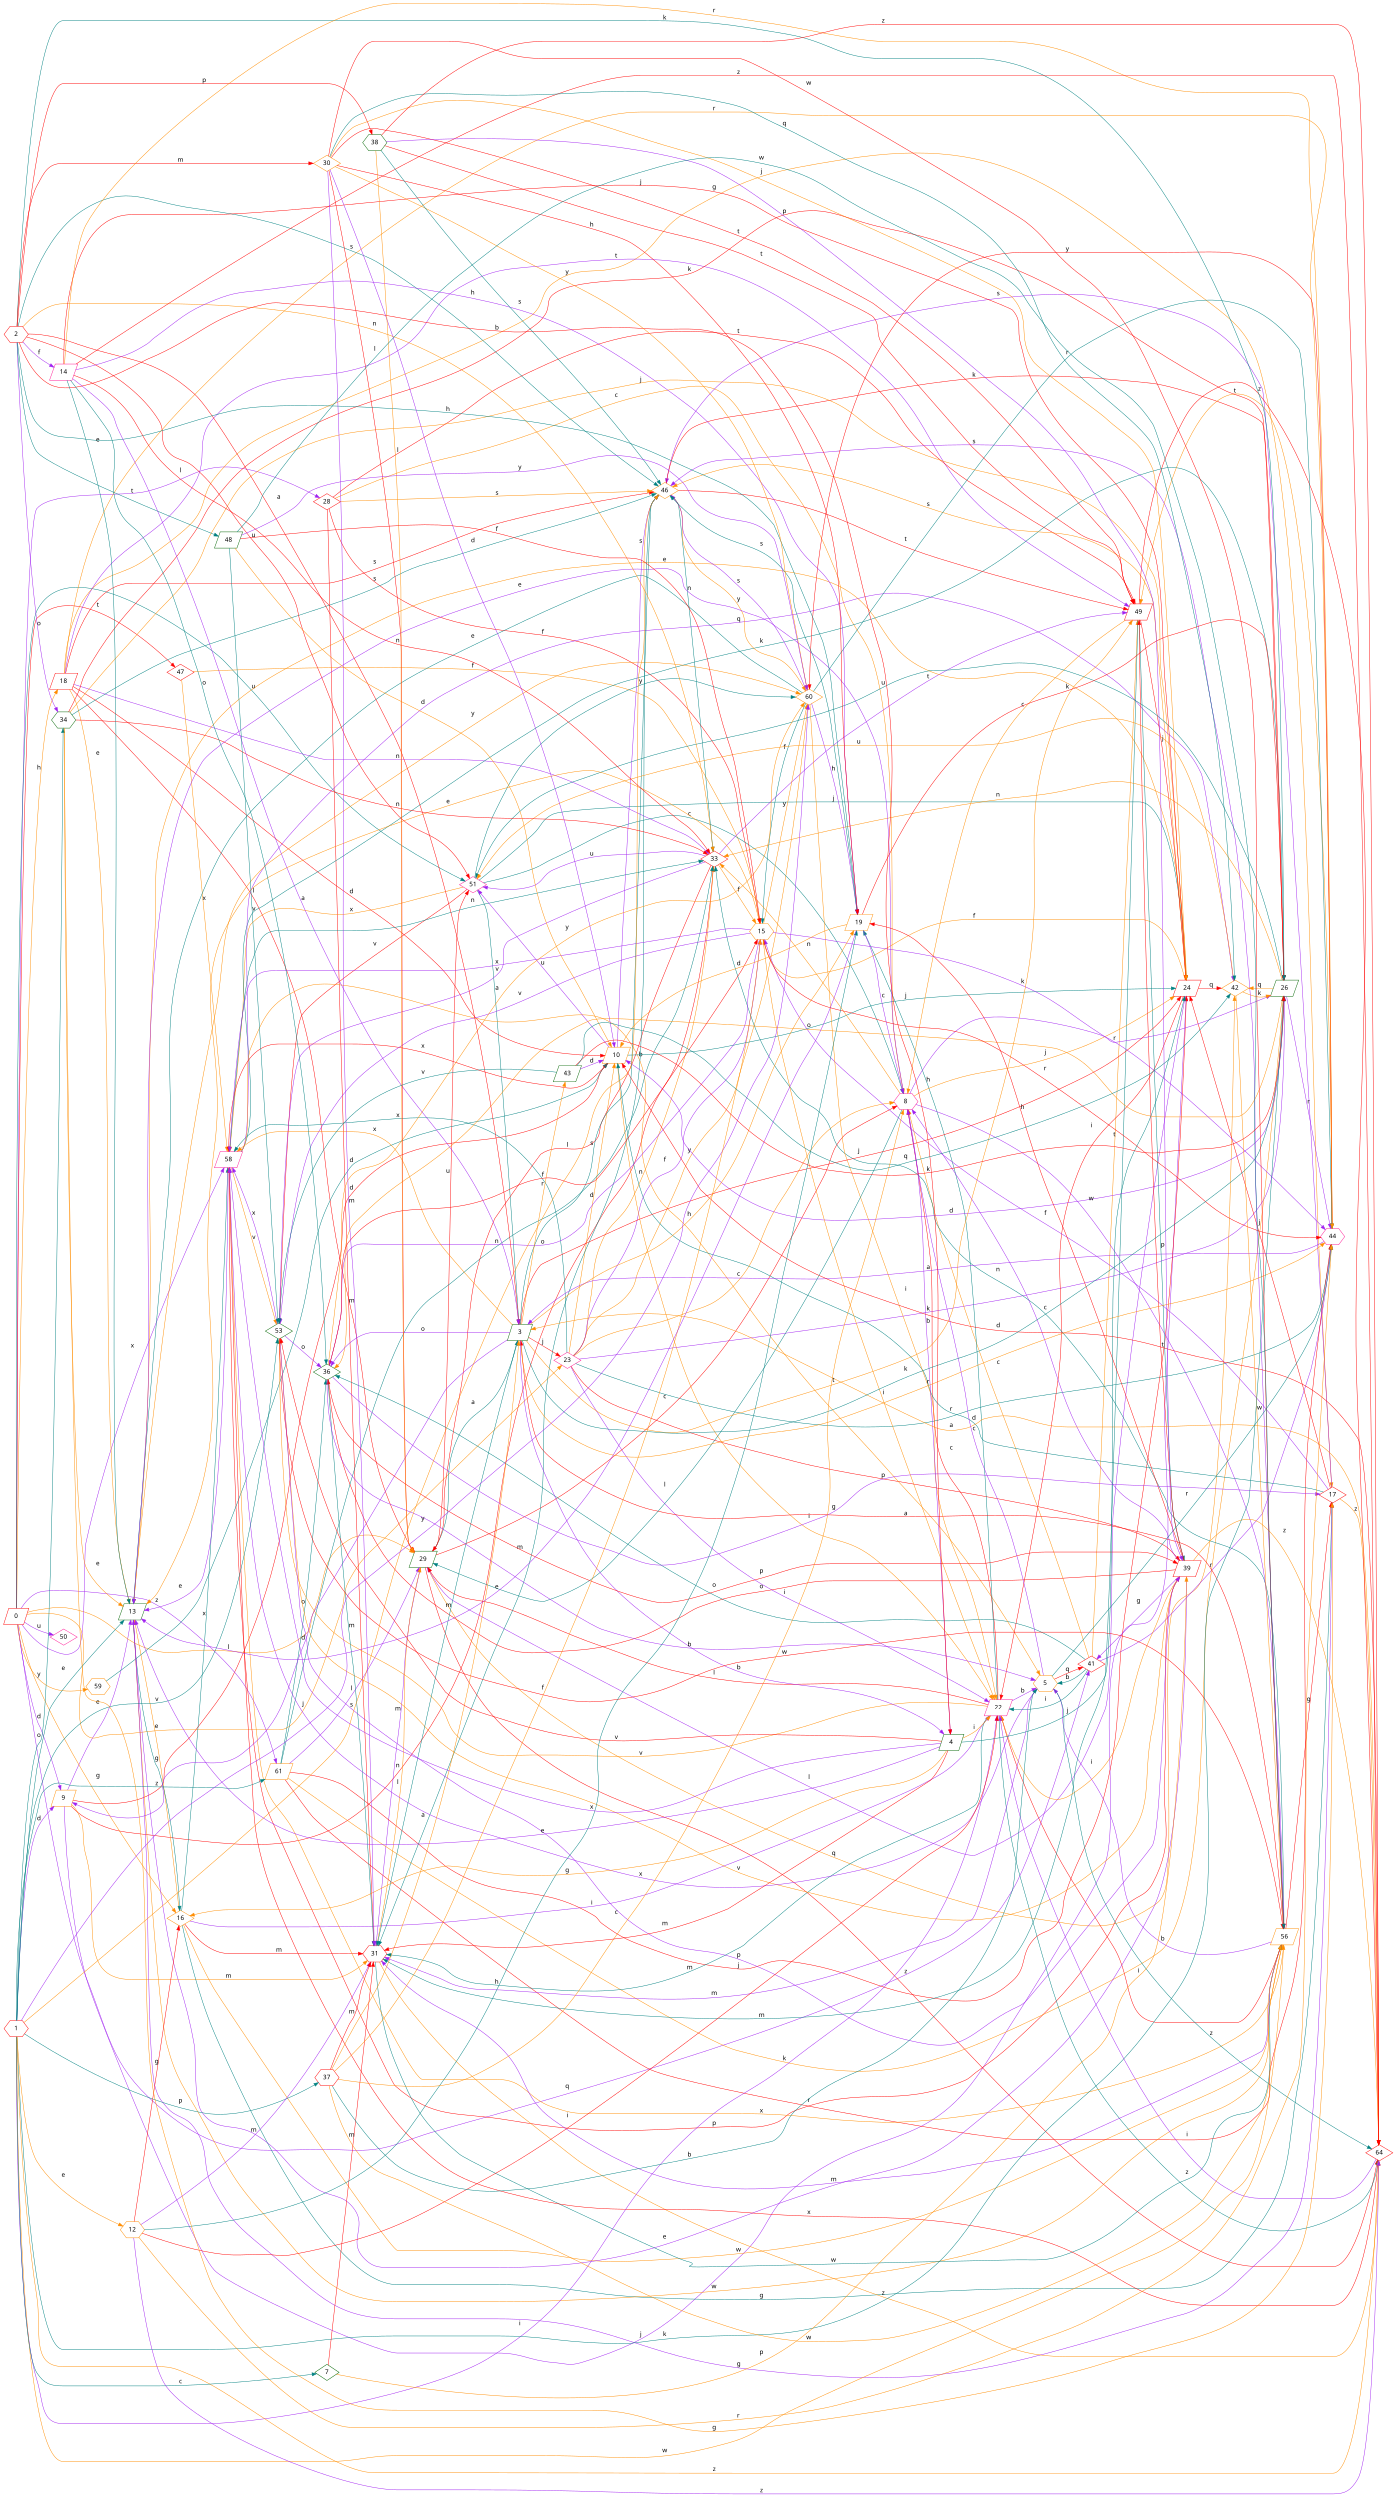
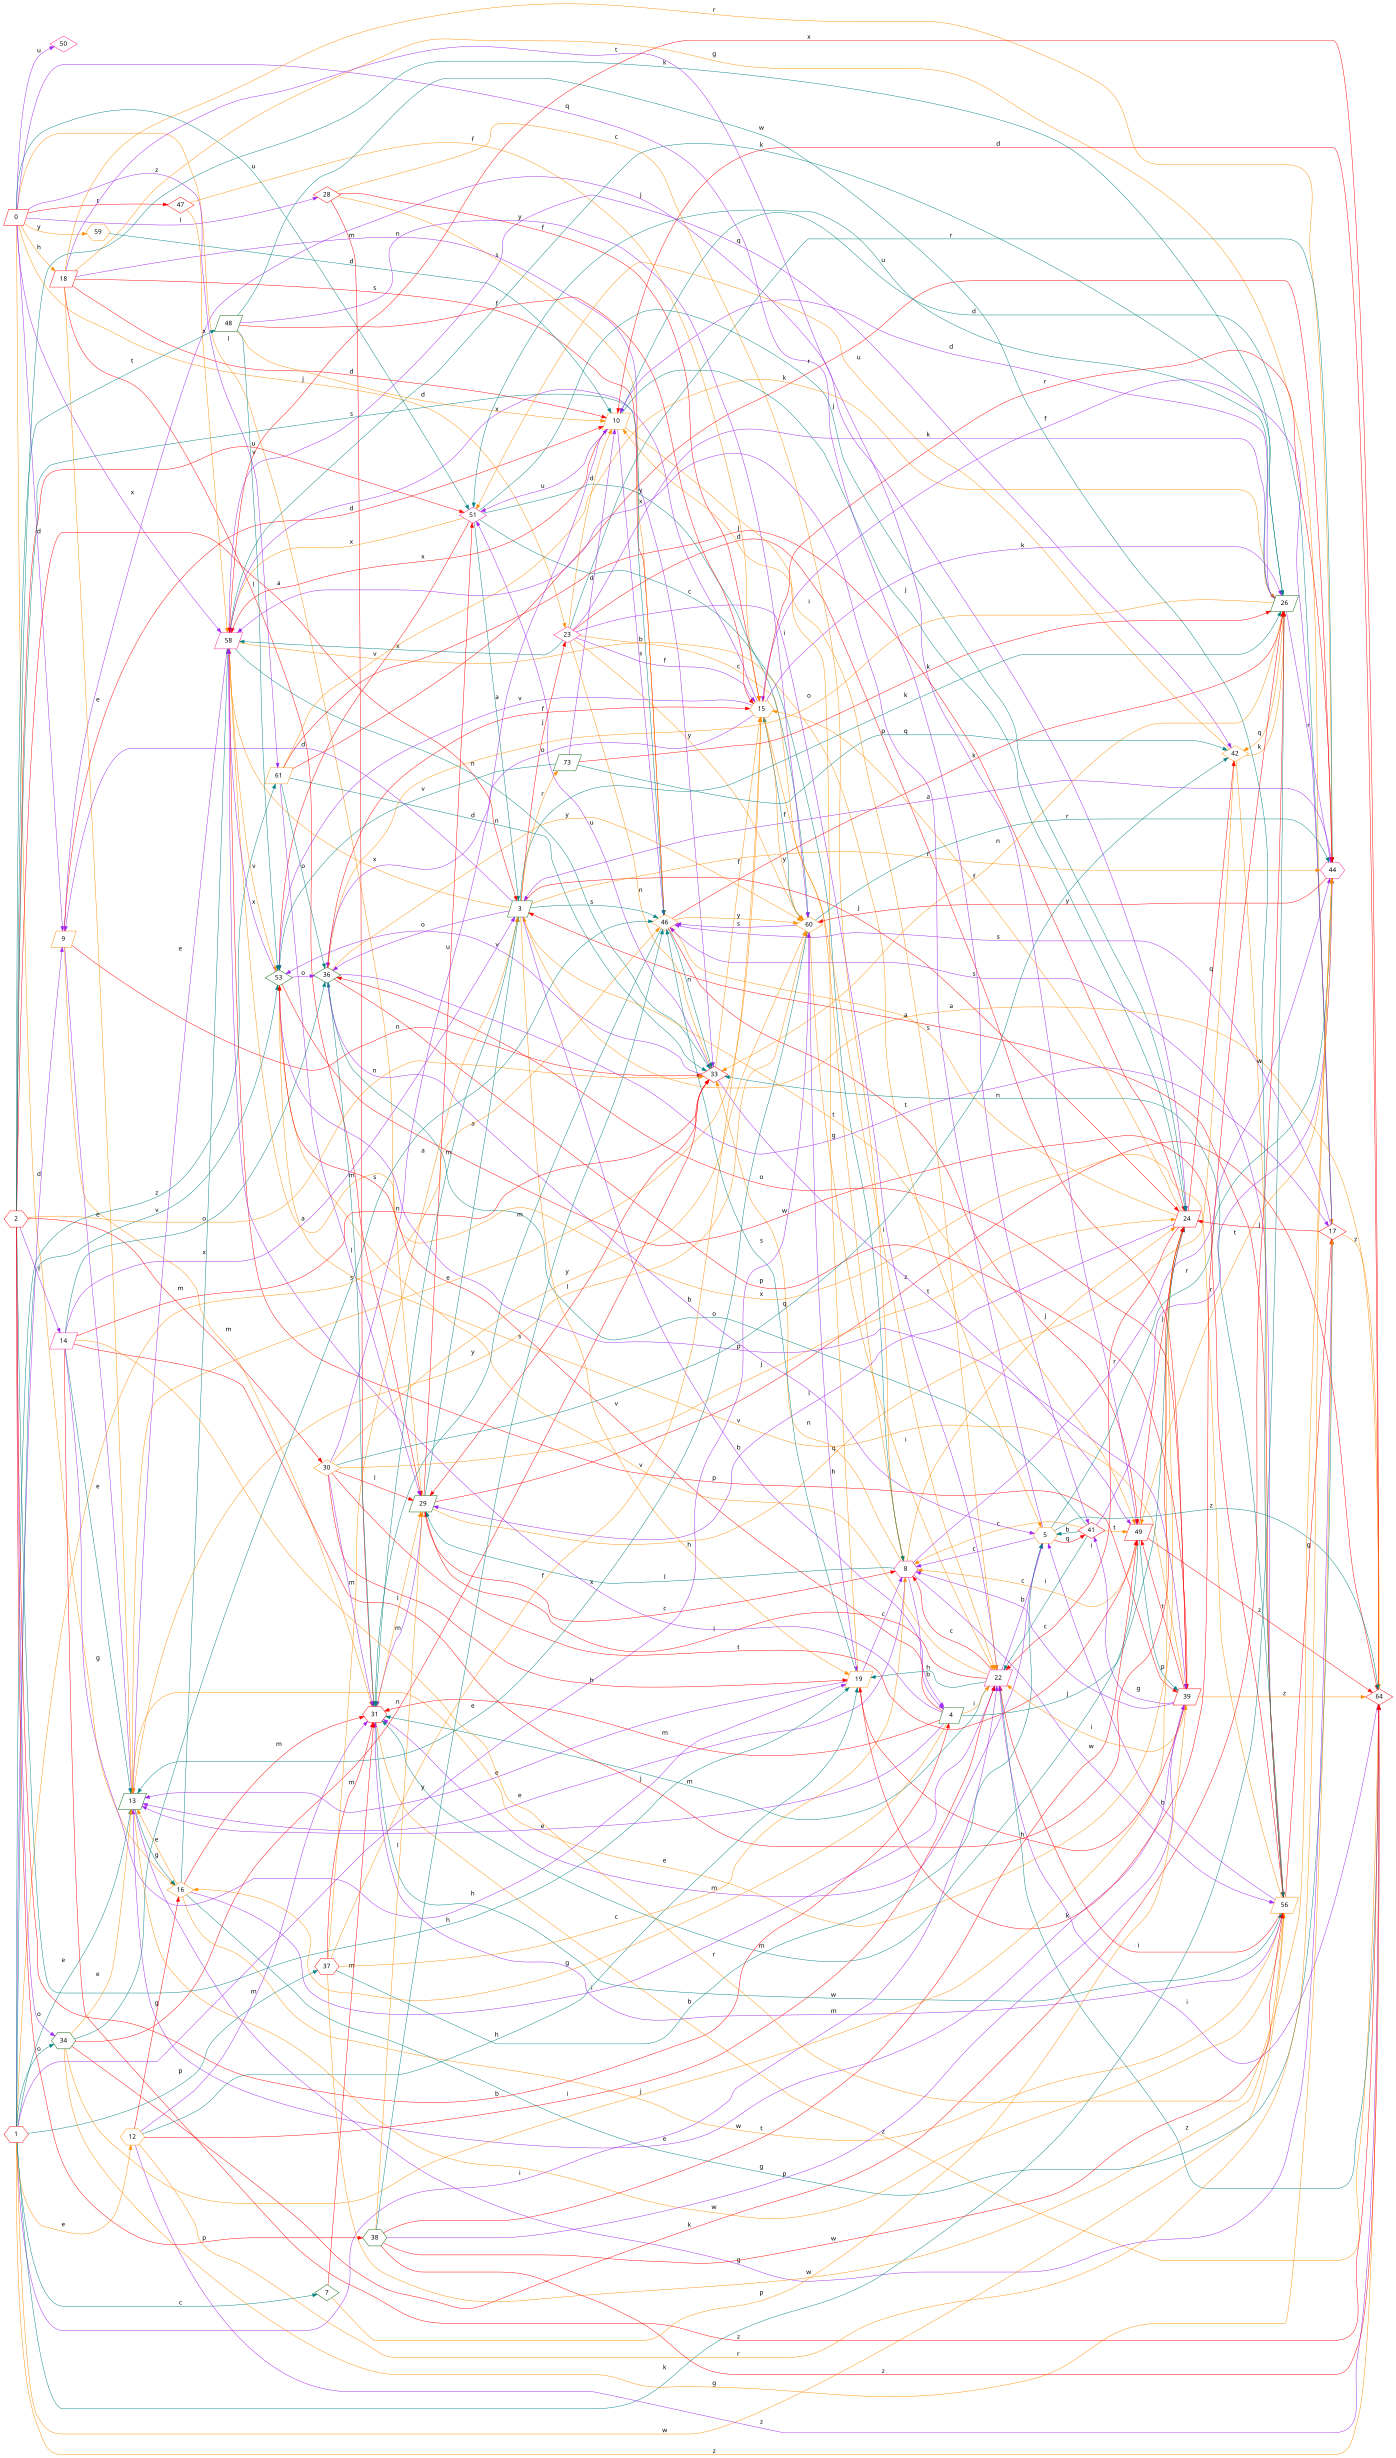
  strict digraph {
    fontname="Noto Sans"
    rankdir=LR
    node [color=red fontname="Noto Sans" shape=parallelogram]
    edge [color=darkorange fontname="Noto Sans"]
    9 [color=darkorange]
    0
    16 [color=darkorange shape=diamond]
    18
    23 [color=deeppink shape=diamond]
    28 [shape=diamond]
    29 [color=darkgreen]
    41 [shape=diamond]
    47 [shape=diamond]
    50 [color=deeppink shape=diamond]
    51 [color=deeppink shape=diamond]
    58 [color=deeppink]
    59 [color=darkorange shape=hexagon]
    61 [color=darkorange]
    13 [color=darkgreen]
    33 [shape=diamond]
    24
    31 [shape=hexagon]
    10 [color=darkorange]
    22 [color=deeppink]
    56 [color=darkorange]
    17 [shape=diamond]
    46 [color=darkorange shape=diamond]
    44 [color=deeppink shape=hexagon]
    49
    26 [color=darkgreen]
    60 [color=darkorange shape=diamond]
    8 [color=deeppink shape=hexagon]
    39
    15 [color=darkorange shape=hexagon]
    64 [shape=diamond]
    3 [color=darkgreen]
    42 [color=darkorange shape=diamond]
    36 [color=darkgreen shape=diamond]
    5 [color=darkorange shape=hexagon]
    53 [color=darkgreen shape=diamond]
    1 [shape=hexagon]
    7 [color=darkgreen shape=diamond]
    12 [color=darkorange shape=hexagon]
    34 [color=darkgreen shape=hexagon]
    37 [shape=hexagon]
    19 [color=darkorange]
    2 [shape=hexagon]
    4 [color=darkgreen]
    14 [color=deeppink]
    30 [color=darkorange shape=diamond]
    38 [color=darkgreen shape=hexagon]
    48 [color=darkgreen]
-   43 [color=darkgreen]
+   43 [color=darkgreen label=73]
    9 -> 13 [color=purple label=e]
    9 -> 33 [color=red label=n]
    9 -> 24 [color=purple label=j]
    9 -> 31 [label=m]
    9 -> 10 [color=red label=d]
    0 -> 9 [color=purple label=d]
    0 -> 16 [label=g]
    0 -> 18 [label=h]
    0 -> 23 [label=j]
    0 -> 28 [color=purple label=l]
    0 -> 29 [label=l]
    0 -> 41 [color=purple label=q]
    0 -> 47 [color=red label=t]
    0 -> 50 [color=purple label=u]
    0 -> 51 [color=teal label=u]
    0 -> 58 [color=purple label=x]
    0 -> 59 [label=y]
    0 -> 61 [color=purple label=z]
    16 -> 58 [color=teal label=x]
    16 -> 13 [label=e]
    16 -> 31 [color=red label=m]
    16 -> 22 [color=purple label=i]
    16 -> 56 [label=w]
    16 -> 17 [color=teal label=g]
    18 -> 29 [color=red label=l]
    18 -> 13 [label=e]
    18 -> 33 [color=purple label=n]
    18 -> 10 [color=red label=d]
    18 -> 17 [label=g]
    18 -> 46 [color=red label=s]
    18 -> 44 [label=r]
    18 -> 49 [color=purple label=t]
    23 -> 58 [color=teal label=x]
    23 -> 33 [label=n]
    23 -> 10 [label=d]
    23 -> 22 [color=purple label=i]
    23 -> 44 [color=teal label=r]
    23 -> 26 [color=purple label=k]
    23 -> 60 [label=y]
    23 -> 8 [label=c]
    23 -> 39 [color=red label=p]
    23 -> 15 [color=purple label=f]
    28 -> 31 [color=red label=m]
    28 -> 46 [label=s]
-   28 -> 49 [color=red label=t]
    28 -> 8 [label=c]
    28 -> 15 [color=red label=f]
    29 -> 51 [color=red label=u]
    29 -> 31 [color=purple label=m]
    29 -> 8 [color=red label=c]
    29 -> 64 [color=red label=z]
    29 -> 3 [color=teal label=a]
    29 -> 42 [label=q]
    41 -> 22 [color=teal label=i]
    41 -> 44 [color=purple label=r]
    41 -> 49 [label=t]
    41 -> 8 [label=c]
    41 -> 36 [color=teal label=o]
    41 -> 5 [color=teal label=b]
    47 -> 58 [label=x]
    47 -> 15 [label=f]
    51 -> 58 [label=x]
    51 -> 24 [color=teal label=j]
    51 -> 60 [color=teal label=y]
    51 -> 8 [color=teal label=c]
    51 -> 3 [color=teal label=a]
    51 -> 53 [color=red label=v]
    58 -> 13 [color=purple label=e]
    58 -> 33 [color=teal label=n]
    58 -> 26 [color=teal label=k]
    58 -> 39 [color=red label=p]
    58 -> 42 [color=purple label=q]
    58 -> 5 [label=b]
    58 -> 53 [label=v]
    59 -> 10 [color=teal label=d]
    61 -> 29 [color=purple label=l]
    61 -> 33 [color=teal label=n]
    61 -> 24 [color=red label=j]
    61 -> 44 [color=red label=r]
    61 -> 26 [label=k]
    61 -> 36 [color=teal label=o]
    13 -> 16 [color=teal label=g]
    13 -> 56 [label=w]
    13 -> 17 [color=purple label=g]
    13 -> 60 [label=y]
    33 -> 29 [color=red label=l]
    33 -> 51 [color=purple label=u]
    33 -> 49 [color=purple label=t]
    33 -> 15 [label=f]
    33 -> 53 [color=purple label=v]
    24 -> 29 [color=purple label=l]
    24 -> 13 [label=e]
    24 -> 22 [color=red label=i]
    24 -> 46 [label=s]
    24 -> 15 [label=f]
    24 -> 42 [color=red label=q]
    31 -> 29 [label=l]
    31 -> 56 [color=teal label=w]
    31 -> 64 [label=z]
    10 -> 51 [color=purple label=u]
    10 -> 58 [color=red label=x]
    10 -> 24 [color=teal label=j]
    10 -> 22 [label=i]
    10 -> 46 [color=purple label=s]
    22 -> 29 [color=red label=l]
    22 -> 31 [color=teal label=m]
    22 -> 8 [color=red label=c]
    22 -> 64 [color=teal label=z]
    22 -> 5 [color=purple label=b]
    22 -> 53 [label=v]
    22 -> 19 [color=teal label=h]
    56 -> 58 [label=x]
    56 -> 33 [color=teal label=n]
    56 -> 31 [color=purple label=m]
    56 -> 22 [color=red label=i]
    56 -> 17 [color=red label=g]
    56 -> 46 [color=purple label=s]
    56 -> 3 [color=red label=a]
    56 -> 5 [color=purple label=b]
    17 -> 24 [color=red label=j]
    17 -> 10 [color=teal label=d]
    17 -> 46 [color=purple label=s]
    17 -> 15 [color=purple label=f]
    17 -> 64 [label=z]
    46 -> 33 [color=teal label=n]
    46 -> 31 [color=teal label=m]
    46 -> 49 [color=red label=t]
    46 -> 26 [color=red label=k]
    46 -> 60 [label=y]
    44 -> 49 [label=t]
    44 -> 60 [color=red label=y]
    44 -> 3 [color=purple label=a]
    49 -> 24 [color=red label=j]
    49 -> 31 [color=teal label=m]
    49 -> 8 [label=c]
    49 -> 39 [color=teal label=p]
    49 -> 64 [color=red label=z]
    26 -> 51 [color=teal label=u]
    26 -> 33 [label=n]
    26 -> 10 [color=purple label=d]
    26 -> 44 [color=purple label=r]
    26 -> 42 [label=q]
    26 -> 36 [label=o]
    60 -> 13 [color=teal label=e]
    60 -> 22 [label=i]
    60 -> 46 [color=purple label=s]
    60 -> 44 [color=teal label=r]
    60 -> 15 [color=teal label=f]
    60 -> 19 [color=purple label=h]
    8 -> 29 [color=teal label=l]
    8 -> 13 [color=purple label=e]
    8 -> 33 [label=n]
    8 -> 24 [label=j]
    8 -> 56 [color=purple label=w]
    8 -> 44 [color=purple label=r]
    8 -> 4 [color=purple label=b]
    39 -> 41 [color=purple label=g]
    39 -> 13 [color=purple label=e]
    39 -> 22 [label=i]
    39 -> 49 [color=red label=t]
    39 -> 8 [color=purple label=c]
    39 -> 64 [label=z]
    39 -> 36 [color=red label=o]
    39 -> 53 [label=v]
    39 -> 19 [color=red label=h]
    15 -> 58 [color=purple label=x]
    15 -> 13 [label=e]
    15 -> 22 [label=i]
    15 -> 44 [color=red label=r]
    15 -> 26 [color=purple label=k]
    15 -> 60 [label=y]
    15 -> 36 [color=purple label=o]
    15 -> 53 [color=purple label=v]
    64 -> 58 [color=red label=x]
    64 -> 10 [color=red label=d]
    64 -> 22 [color=purple label=i]
    64 -> 3 [label=a]
    3 -> 9 [color=purple label=d]
    3 -> 23 [color=red label=j]
    3 -> 58 [label=x]
    3 -> 24 [color=red label=j]
    3 -> 31 [color=teal label=m]
    3 -> 46 [color=teal label=s]
    3 -> 44 [label=r]
    3 -> 49 [label=t]
    3 -> 26 [color=teal label=k]
    3 -> 36 [color=purple label=o]
    3 -> 19 [label=h]
    3 -> 4 [color=purple label=b]
    3 -> 43 [label=r]
    42 -> 51 [label=u]
    42 -> 56 [label=w]
    42 -> 26 [label=k]
    36 -> 31 [color=teal label=m]
    36 -> 17 [color=purple label=g]
    36 -> 60 [label=y]
    36 -> 39 [color=red label=p]
    36 -> 15 [color=red label=f]
    36 -> 5 [color=purple label=b]
    5 -> 41 [color=red label=q]
    5 -> 58 [color=purple label=x]
    5 -> 31 [color=purple label=m]
    5 -> 44 [color=teal label=r]
    5 -> 8 [color=purple label=c]
    5 -> 64 [color=teal label=z]
    53 -> 58 [color=purple label=x]
    53 -> 56 [color=red label=w]
    53 -> 39 [color=purple label=p]
    53 -> 36 [color=purple label=o]
    1 -> 9 [color=purple label=d]
    1 -> 61 [color=teal label=z]
    1 -> 13 [color=teal label=e]
    1 -> 22 [color=purple label=i]
    1 -> 56 [label=w]
    1 -> 46 [label=s]
    1 -> 26 [color=teal label=k]
    1 -> 60 [color=purple label=y]
    1 -> 64 [label=z]
    1 -> 53 [color=teal label=v]
    1 -> 7 [color=teal label=c]
    1 -> 12 [label=e]
    1 -> 34 [color=teal label=o]
    1 -> 37 [color=teal label=p]
    7 -> 31 [color=red label=m]
    7 -> 39 [label=p]
    12 -> 16 [color=red label=g]
    12 -> 31 [color=purple label=m]
    12 -> 22 [color=red label=i]
    12 -> 44 [label=r]
    12 -> 64 [color=purple label=z]
    12 -> 19 [color=teal label=h]
    34 -> 13 [label=e]
    34 -> 33 [color=red label=n]
    34 -> 24 [label=j]
    34 -> 17 [label=g]
    34 -> 46 [color=teal label=s]
    34 -> 26 [color=red label=k]
    37 -> 31 [color=red label=m]
    37 -> 56 [label=w]
    37 -> 8 [label=c]
    37 -> 15 [label=f]
    37 -> 3 [label=a]
    37 -> 5 [color=teal label=b]
    19 -> 13 [color=purple label=e]
    19 -> 10 [label=d]
    19 -> 46 [color=teal label=s]
    19 -> 26 [color=red label=k]
    19 -> 8 [color=purple label=c]
    2 -> 51 [color=red label=u]
    2 -> 33 [label=n]
    2 -> 46 [color=teal label=s]
    2 -> 26 [color=teal label=k]
    2 -> 3 [color=red label=a]
    2 -> 34 [color=purple label=o]
    2 -> 19 [color=teal label=h]
    2 -> 4 [color=red label=b]
    2 -> 14 [color=purple label=f]
    2 -> 30 [color=red label=m]
    2 -> 38 [color=red label=p]
    2 -> 48 [color=teal label=t]
    4 -> 16 [label=g]
    4 -> 58 [color=purple label=x]
    4 -> 13 [color=purple label=e]
    4 -> 24 [color=teal label=j]
    4 -> 31 [color=red label=m]
    4 -> 22 [label=i]
    4 -> 53 [color=red label=v]
    14 -> 13 [color=teal label=e]
    14 -> 33 [color=red label=n]
    14 -> 24 [color=red label=j]
    14 -> 44 [label=r]
    14 -> 64 [color=red label=z]
    14 -> 3 [color=purple label=a]
    14 -> 36 [color=teal label=o]
    14 -> 19 [color=purple label=h]
    30 -> 29 [color=red label=l]
    30 -> 24 [label=j]
    30 -> 31 [color=purple label=m]
    30 -> 10 [color=purple label=d]
    30 -> 49 [color=red label=t]
    30 -> 60 [label=y]
    30 -> 42 [color=teal label=q]
    30 -> 19 [color=red label=h]
    38 -> 29 [label=l]
-   30 -> 56 [color=red label=w]
+   38 -> 56 [color=red label=w]
    38 -> 46 [color=teal label=s]
    38 -> 49 [color=red label=t]
    38 -> 39 [color=purple label=p]
    38 -> 64 [color=red label=z]
    48 -> 10 [label=d]
    48 -> 56 [color=teal label=w]
    48 -> 60 [color=purple label=y]
    48 -> 15 [color=red label=f]
    48 -> 53 [color=teal label=v]
    43 -> 10 [color=purple label=d]
    43 -> 26 [color=red label=k]
    43 -> 42 [color=teal label=q]
    43 -> 53 [color=teal label=v]
  }
